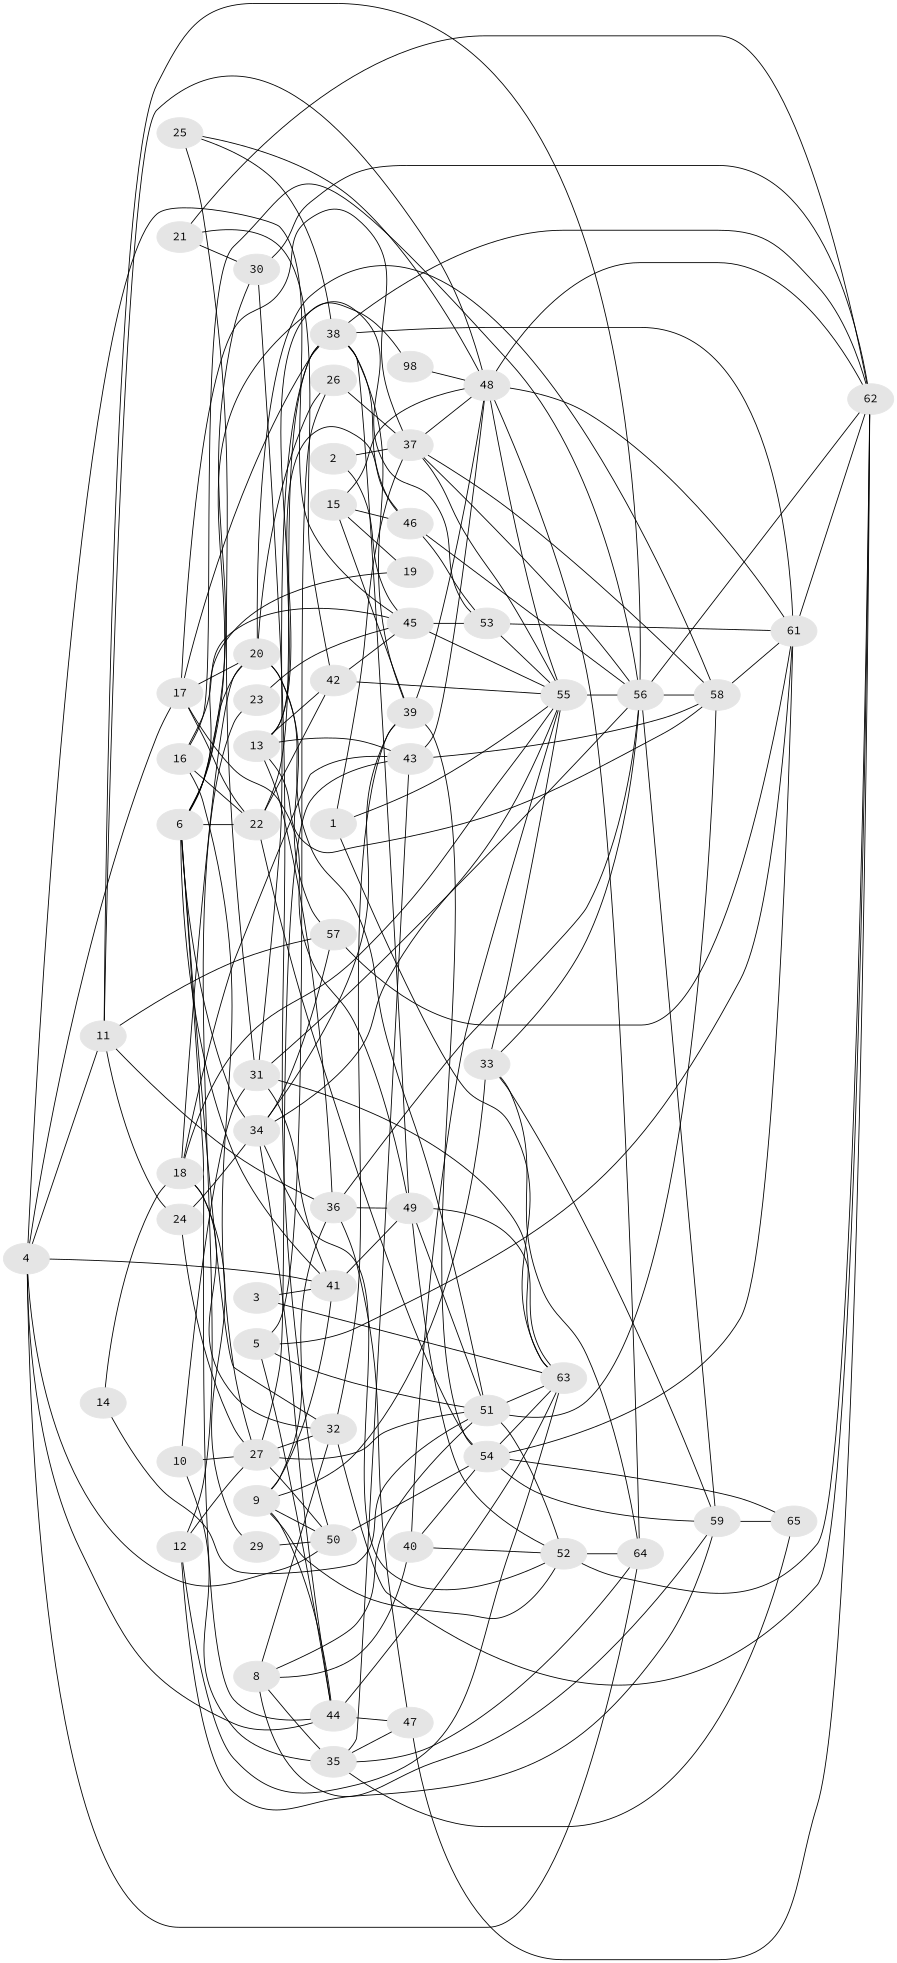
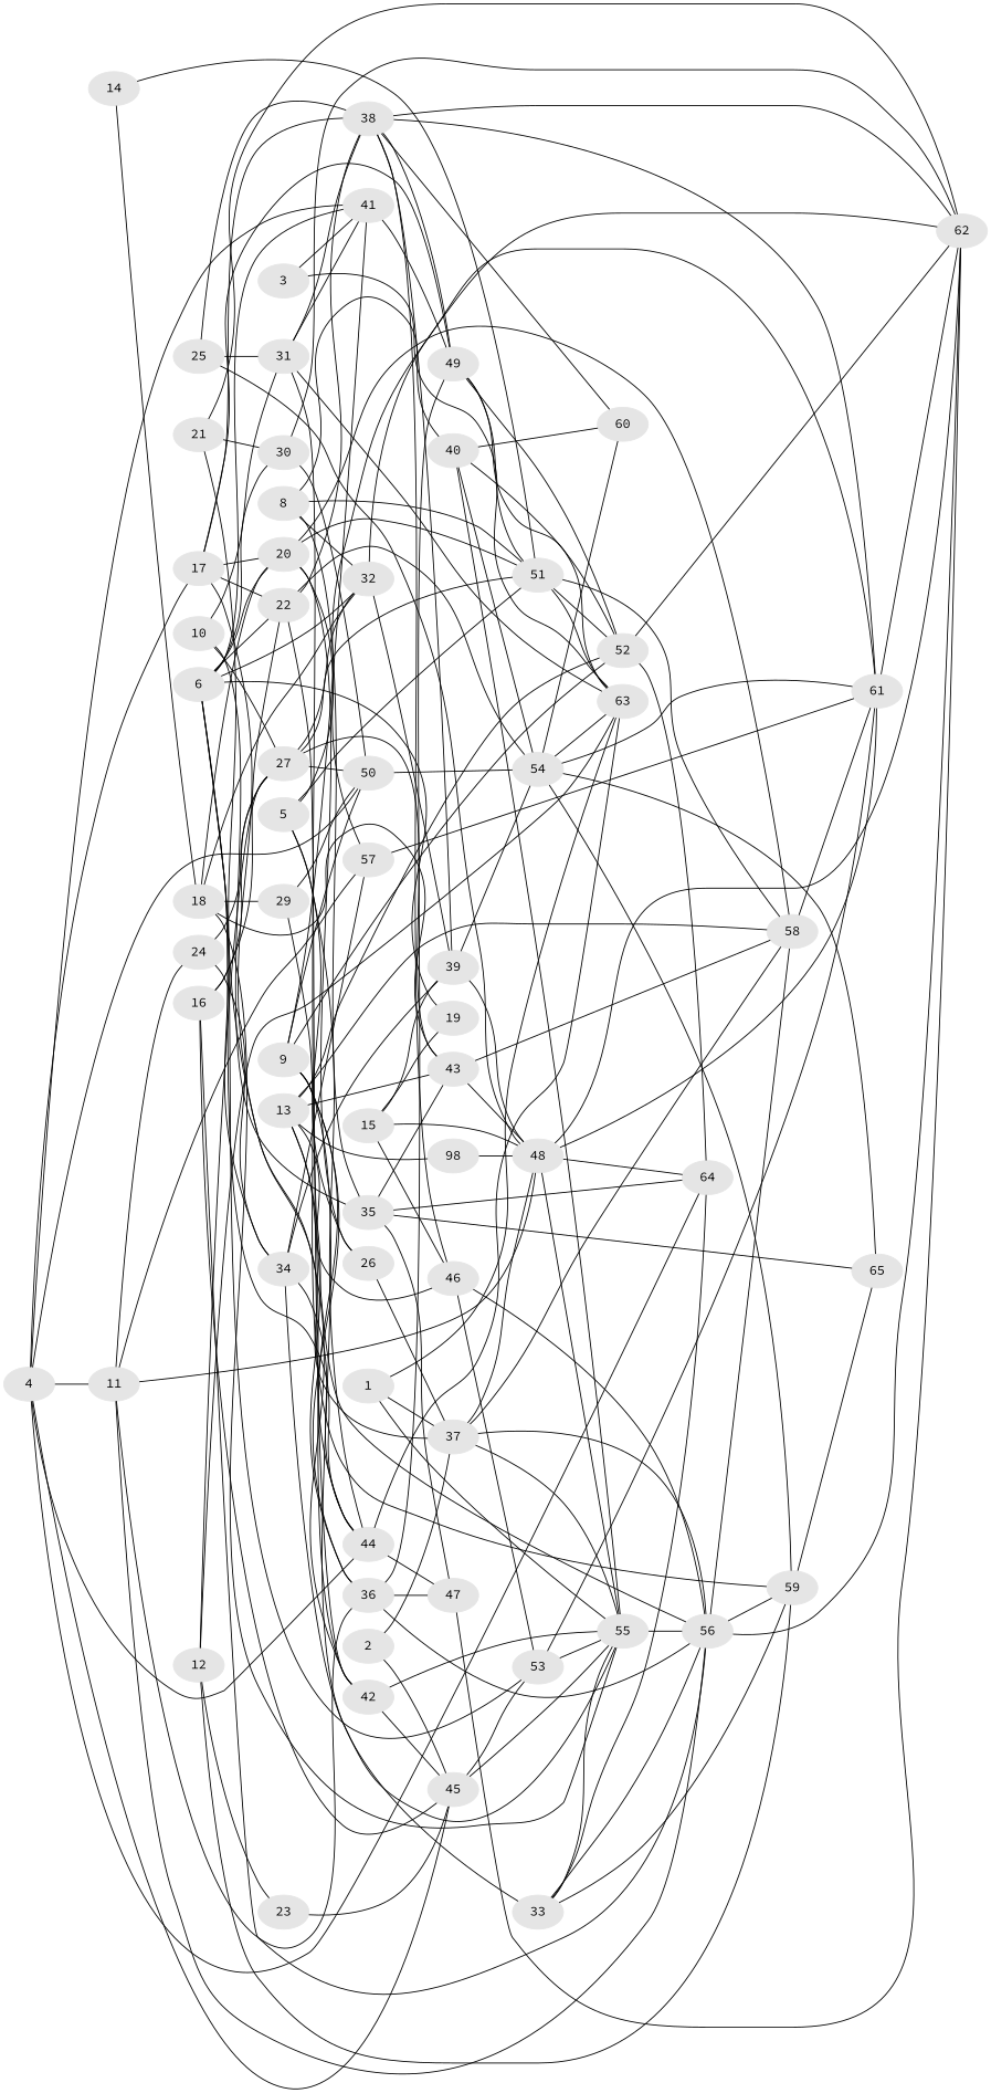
  graph {
    fontname="Source Code Pro"
    rankdir=LR
    node [color=gray90 fontname="Source Code Pro" style=filled]
    edge [fontname="Source Code Pro" weight=1.0]
    1
    37
    55
    63
    48
    56
    58
    2
    45
    53
    3
    41
    49
    4
    11
    17
    44
    50
    64
    36
    24
    57
    20
    22
    38
    47
    54
    5
    26
    51
    61
    52
    62
    6
    19
    30
    32
    34
    8
    35
    40
    42
    39
    46
    43
    65
+   60
    9
    33
    59
    10
    27
    31
    12
    23
    13
    n57 [label=98]
    14
    18
    29
    15
    16
    21
    25
    1 -- 37
    1 -- 55
    1 -- 63
    37 -- 55
    37 -- 48
    37 -- 56
    37 -- 58
    55 -- 56 [weight=2.0]
    48 -- 55
    48 -- 64
    48 -- 61
    48 -- 62
    56 -- 58
    56 -- 62
    56 -- 59
    58 -- 61
    2 -- 37
    2 -- 45
    45 -- 55
    45 -- 53
    53 -- 55
    53 -- 61
    3 -- 63
    3 -- 41
    41 -- 49
    49 -- 63
    49 -- 51
    49 -- 52
    4 -- 45
    4 -- 41
    4 -- 11
    4 -- 17
    4 -- 44
    4 -- 50
    4 -- 64
    11 -- 48
    11 -- 56
    11 -- 36
    11 -- 24
    11 -- 57
    17 -- 37
    17 -- 49
    17 -- 20
    17 -- 22
    17 -- 38
    44 -- 63
    44 -- 47 [weight=2.0]
    50 -- 54
    36 -- 56
    36 -- 49 [weight=2.0]
    36 -- 47
    24 -- 34
    24 -- 27
    57 -- 61
    20 -- 58
    20 -- 57
    20 -- 26
    20 -- 51
    22 -- 38
    22 -- 54
    22 -- 42
    38 -- 49
    38 -- 61
    38 -- 62
    38 -- 39
    38 -- 46
+   38 -- 60
    47 -- 62
    54 -- 63 [weight=2.0]
    54 -- 61
    54 -- 65
+   54 -- 60
    54 -- 59
    5 -- 44
    5 -- 26
    5 -- 51
    5 -- 61
    26 -- 37
    51 -- 63
    51 -- 58
    51 -- 52 [weight=2.0]
    61 -- 62
    52 -- 64 [weight=2.0]
    52 -- 62
    6 -- 53
    6 -- 41
    6 -- 44
    6 -- 20
    6 -- 22
    6 -- 19
    6 -- 30
    6 -- 32
    6 -- 34
    30 -- 50
    30 -- 62
    32 -- 62
    32 -- 39
    34 -- 55
    34 -- 44
    34 -- 57
-   34 -- 52
+   13 -- 52
    34 -- 39
    8 -- 51
    8 -- 32
    8 -- 35
    8 -- 40
    35 -- 64
    35 -- 47 [weight=2.0]
    35 -- 43
    35 -- 65
    40 -- 55
    40 -- 54
    40 -- 52
+   40 -- 60
    42 -- 55
    42 -- 45
    39 -- 48
    39 -- 54
    46 -- 56
    46 -- 53
    43 -- 48
    43 -- 58
    9 -- 41
    9 -- 44
    9 -- 50
    9 -- 36
    9 -- 52
    9 -- 33
    33 -- 55
    33 -- 56
    33 -- 64
    33 -- 59
    59 -- 65
    10 -- 35 [weight=2.0]
    10 -- 27
    10 -- 31
    27 -- 50 [weight=3.0]
    27 -- 51 [weight=2.0]
    27 -- 32
    27 -- 43
    31 -- 63
    31 -- 56
    31 -- 41
    31 -- 38
    12 -- 63
    12 -- 59
    12 -- 27
    12 -- 23
    23 -- 45
    13 -- 58
    13 -- 36
    13 -- 42
    13 -- 46
    13 -- 43
    13 -- n57
    n57 -- 48
    14 -- 51
    14 -- 18
    18 -- 55
    18 -- 20
    18 -- 32
    18 -- 43
    18 -- 29
    29 -- 50
-   8 -- 59
+   29 -- 59
    15 -- 48
    15 -- 19
    15 -- 39 [weight=2.0]
    15 -- 46
    16 -- 56
    16 -- 45
    16 -- 22
    16 -- 27
    21 -- 62 [weight=2.0]
    21 -- 30
    21 -- 42
    25 -- 48
    25 -- 38
    25 -- 31
  }
